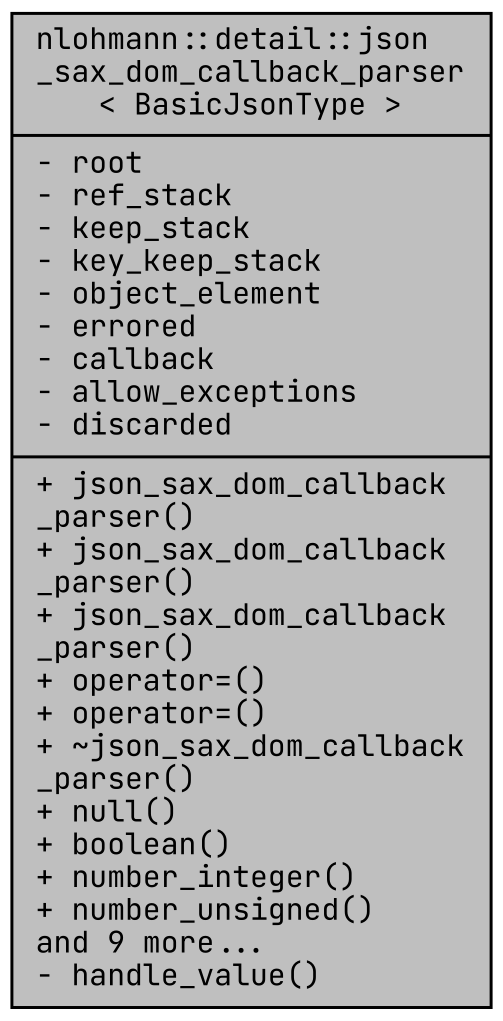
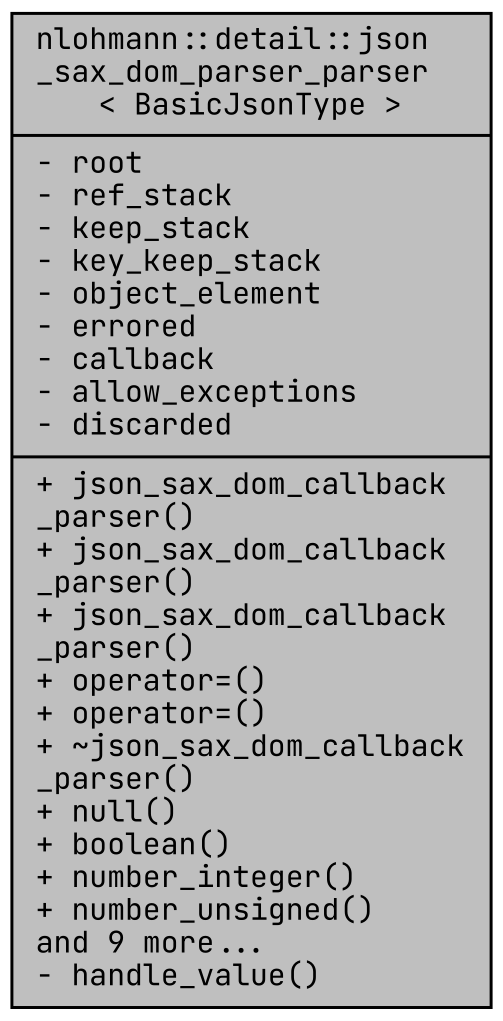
  digraph {
    fontname="JetBrains Mono"
-   n1 [color=black fillcolor=grey75 fontcolor=black fontname="JetBrains Mono" fontsize=10 height=0.2 label="{nlohmann::detail::json\l_sax_dom_callback_parser\l\< BasicJsonType \>\n|- root\l- ref_stack\l- keep_stack\l- key_keep_stack\l- object_element\l- errored\l- callback\l- allow_exceptions\l- discarded\l|+ json_sax_dom_callback\l_parser()\l+ json_sax_dom_callback\l_parser()\l+ json_sax_dom_callback\l_parser()\l+ operator=()\l+ operator=()\l+ ~json_sax_dom_callback\l_parser()\l+ null()\l+ boolean()\l+ number_integer()\l+ number_unsigned()\land 9 more...\l- handle_value()\l}" shape=record style=filled width=0.4]
+   n1 [color=black fillcolor=grey75 fontcolor=black fontname="JetBrains Mono" fontsize=10 height=0.2 label="{nlohmann::detail::json\l_sax_dom_parser_parser\l\< BasicJsonType \>\n|- root\l- ref_stack\l- keep_stack\l- key_keep_stack\l- object_element\l- errored\l- callback\l- allow_exceptions\l- discarded\l|+ json_sax_dom_callback\l_parser()\l+ json_sax_dom_callback\l_parser()\l+ json_sax_dom_callback\l_parser()\l+ operator=()\l+ operator=()\l+ ~json_sax_dom_callback\l_parser()\l+ null()\l+ boolean()\l+ number_integer()\l+ number_unsigned()\land 9 more...\l- handle_value()\l}" shape=record style=filled width=0.4]
  }
